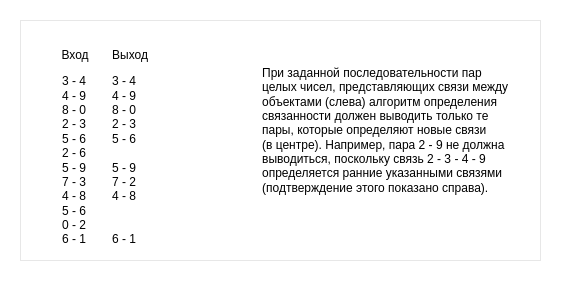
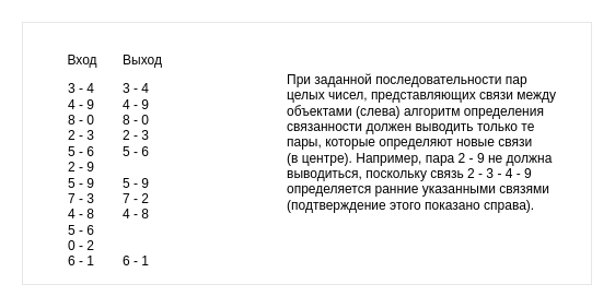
  <mxCell id="0" />
  <mxCell id="1" parent="0" />
- <mxCell id="2" value="3 - 4&lt;div&gt;4 - 9&lt;/div&gt;&lt;div&gt;8 - 0&lt;/div&gt;&lt;div&gt;2 - 3&lt;/div&gt;&lt;div&gt;5 - 6&lt;/div&gt;&lt;div&gt;2 - 6&lt;/div&gt;&lt;div&gt;5 - 9&lt;/div&gt;&lt;div&gt;7 - 3&lt;/div&gt;&lt;div&gt;4 - 8&lt;/div&gt;&lt;div&gt;5 - 6&lt;/div&gt;&lt;div&gt;0 - 2&lt;/div&gt;&lt;div&gt;6 - 1&lt;/div&gt;" style="text;html=1;align=left;verticalAlign=middle;whiteSpace=wrap;rounded=0;" parent="1" vertex="1"><mxGeometry x="60" y="60" width="40" height="200" as="geometry" /></mxCell>
+ <mxCell id="2" value="3 - 4&lt;div&gt;4 - 9&lt;/div&gt;&lt;div&gt;8 - 0&lt;/div&gt;&lt;div&gt;2 - 3&lt;/div&gt;&lt;div&gt;5 - 6&lt;/div&gt;&lt;div&gt;2 - 9&lt;/div&gt;&lt;div&gt;5 - 9&lt;/div&gt;&lt;div&gt;7 - 3&lt;/div&gt;&lt;div&gt;4 - 8&lt;/div&gt;&lt;div&gt;5 - 6&lt;/div&gt;&lt;div&gt;0 - 2&lt;/div&gt;&lt;div&gt;6 - 1&lt;/div&gt;" style="text;html=1;align=left;verticalAlign=middle;whiteSpace=wrap;rounded=0;" parent="1" vertex="1"><mxGeometry x="60" y="60" width="40" height="200" as="geometry" /></mxCell>
  <mxCell id="3" value="3 - 4&lt;div&gt;4 - 9&lt;/div&gt;&lt;div&gt;8 - 0&lt;/div&gt;&lt;div&gt;2 - 3&lt;/div&gt;&lt;div&gt;5 - 6&lt;/div&gt;&lt;div&gt;&lt;br&gt;&lt;/div&gt;&lt;div&gt;5 - 9&lt;/div&gt;&lt;div&gt;7 - 2&lt;/div&gt;&lt;div&gt;4 - 8&lt;/div&gt;&lt;div&gt;&lt;br&gt;&lt;/div&gt;&lt;div&gt;&lt;br&gt;&lt;/div&gt;&lt;div&gt;6 - 1&lt;/div&gt;" style="text;html=1;align=left;verticalAlign=middle;whiteSpace=wrap;rounded=0;" parent="1" vertex="1"><mxGeometry x="110" y="60" width="40" height="200" as="geometry" /></mxCell>
  <mxCell id="4" value="Вход" style="text;html=1;align=center;verticalAlign=middle;whiteSpace=wrap;rounded=0;" parent="1" vertex="1"><mxGeometry x="60" y="40" width="30" height="30" as="geometry" /></mxCell>
  <mxCell id="5" value="Выход" style="text;html=1;align=center;verticalAlign=middle;whiteSpace=wrap;rounded=0;" parent="1" vertex="1"><mxGeometry x="110" y="40" width="40" height="30" as="geometry" /></mxCell>
  <mxCell id="6" value="&lt;div&gt;При заданной последовательности пар целых чисел, представляющих связи между объектами (слева) алгоритм определения связанности должен выводить только те пары, которые определяют новые связи&lt;/div&gt;&lt;div&gt;(в центре). Например, пара 2 - 9 не должна выводиться, поскольку связь 2 - 3 - 4 - 9 определяется ранние указанными связями (подтверждение этого показано справа).&lt;/div&gt;" style="text;html=1;align=left;verticalAlign=middle;whiteSpace=wrap;rounded=0;" parent="1" vertex="1"><mxGeometry x="260" y="60" width="250" height="140" as="geometry" /></mxCell>
  <mxCell id="7" value="" style="endArrow=none;html=1;rounded=0;endSize=6;strokeWidth=0;" parent="1" edge="1"><mxGeometry width="50" height="50" relative="1" as="geometry"><mxPoint y="260" as="sourcePoint" x="20" /><mxPoint x="540" y="260" as="targetPoint" /></mxGeometry></mxCell>
  <mxCell id="8" value="" style="endArrow=none;html=1;rounded=0;endSize=6;strokeWidth=0;" parent="1" edge="1"><mxGeometry width="50" height="50" relative="1" as="geometry"><mxPoint as="sourcePoint" x="20" y="20" /><mxPoint x="540" as="targetPoint" y="20" /></mxGeometry></mxCell>
  <mxCell id="9" value="" style="endArrow=none;html=1;rounded=0;endSize=6;strokeWidth=0;" parent="1" edge="1"><mxGeometry width="50" height="50" relative="1" as="geometry"><mxPoint x="540" y="260" as="sourcePoint" /><mxPoint x="540" as="targetPoint" y="20" /></mxGeometry></mxCell>
  <mxCell id="10" value="" style="endArrow=none;html=1;rounded=0;endSize=6;strokeWidth=0;" parent="1" edge="1"><mxGeometry width="50" height="50" relative="1" as="geometry"><mxPoint y="260" as="sourcePoint" x="20" /><mxPoint as="targetPoint" x="20" y="20" /></mxGeometry></mxCell>
